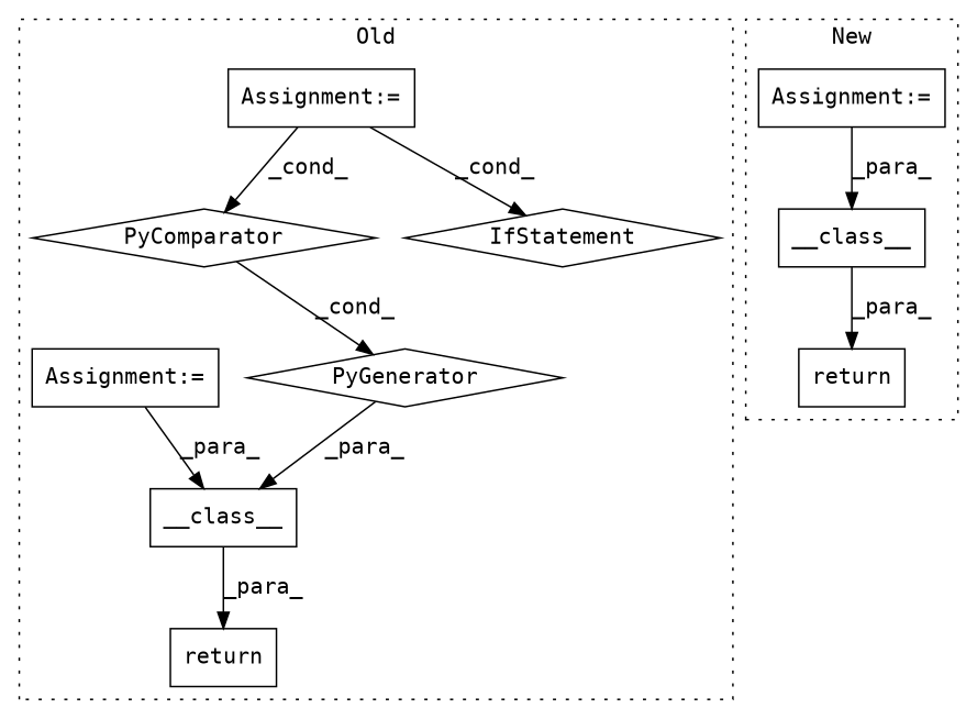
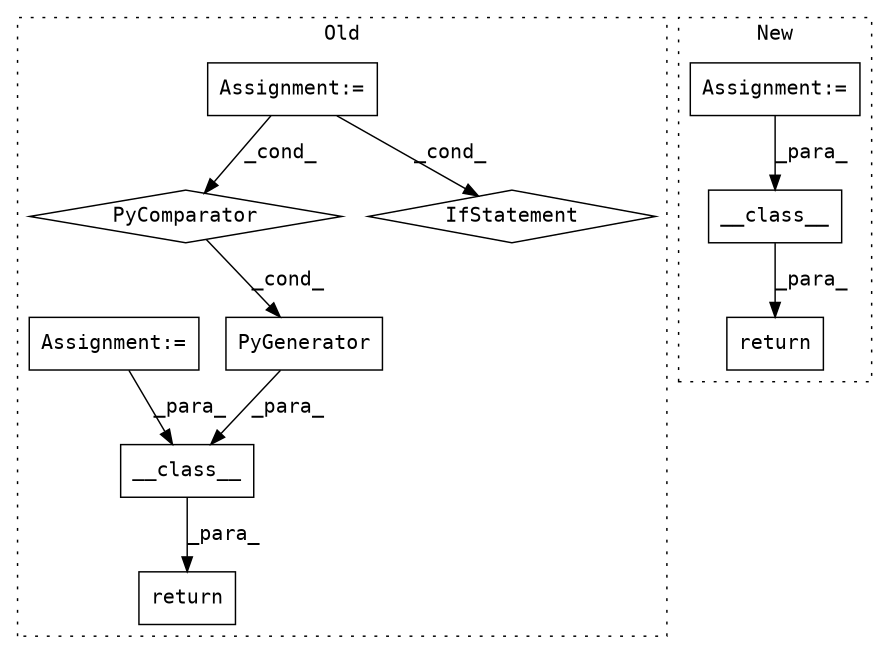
  digraph {
    fontname="DejaVu Sans Mono"
    node [a=7 fontname="DejaVu Sans Mono" l=38 s=8894 shape=box]
    edge [fontname="DejaVu Sans Mono"]
    n1 [a=113 label=PyComparator shape=diamond]
    n2 [label="Assignment:="]
    n3 [a=32 l="10,1" label=__class__ s="8953,8974"]
    n4 [a=41 l=7 label=return s=8941]
    n5 [a=25 l=3 label=IfStatement s=8802 shape=diamond]
-   n6 [a=107 l=178 label=PyGenerator s=8765 shape=diamond]
+   n6 [a=107 l=178 label=PyGenerator s=8765]
    n7 [l=35 label="Assignment:=" s=8696]
    n8 [a=32 l="10,1" label=__class__ s="8577,8725"]
    n9 [a=41 l=7 label=return s=8565]
    n10 [l=43 label="Assignment:=" s=8679]
    subgraph cluster_1 {
      label=Old
      style=dotted
      n1
      n2
      n3
      n4
      n5
      n6
      n7
    }
    subgraph cluster_2 {
      label=New
      style=dotted
      n8
      n9
      n10
    }
    n1 -> n6 [label=_cond_]
    n2 -> n1 [label=_cond_]
    n2 -> n5 [label=_cond_]
    n3 -> n4 [label=_para_]
    n6 -> n3 [label=_para_]
    n7 -> n3 [label=_para_]
    n8 -> n9 [label=_para_]
    n10 -> n8 [label=_para_]
  }
